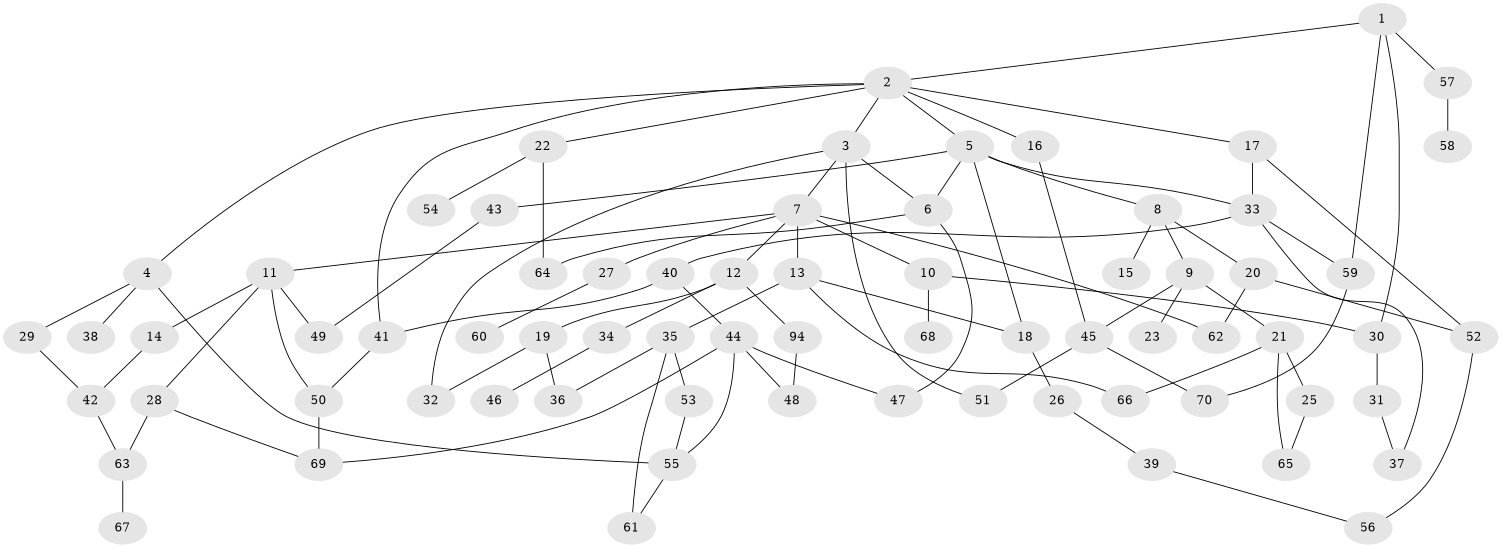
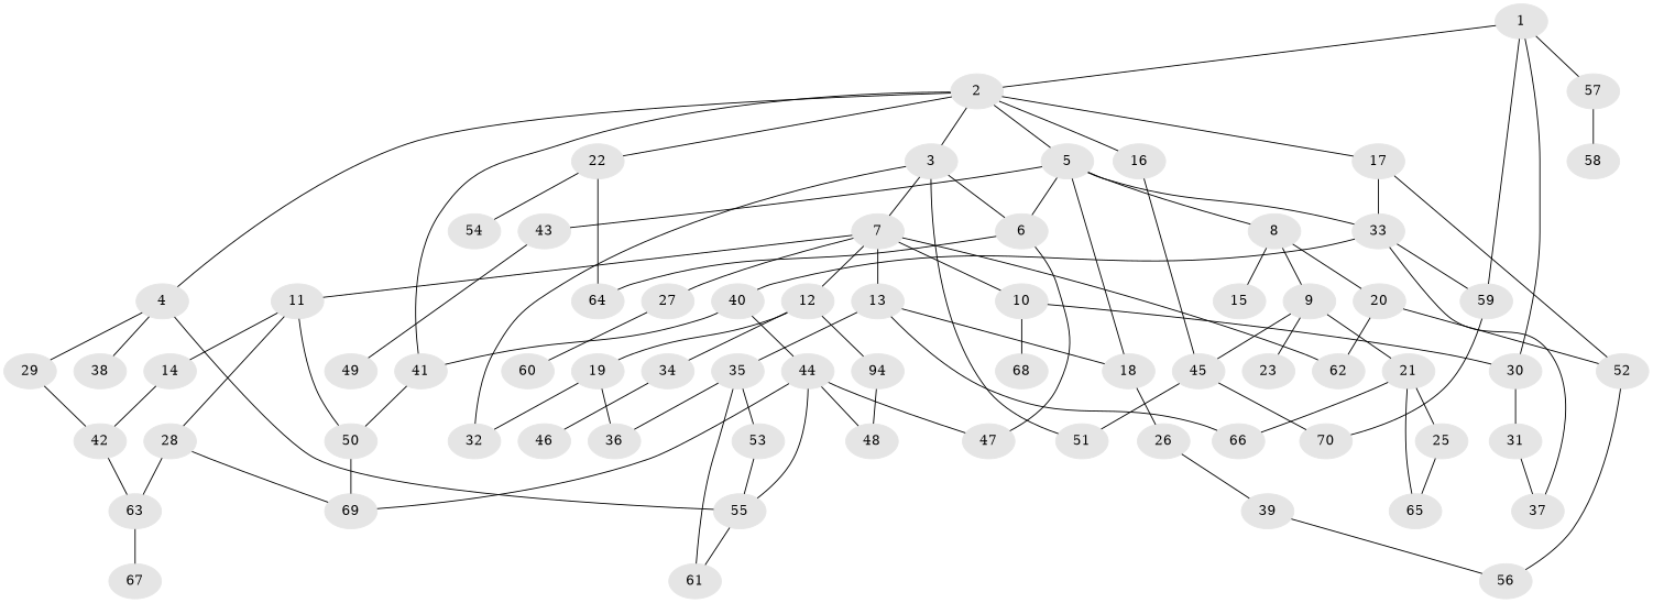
  graph {
    node [color=gray90 style=filled]
    1
    2
    30
    57
    59
    3
    4
    5
    16
    17
    22
    41
    31
    58
    70
    6
    7
    51
    32
    29
    38
    55
    8
    18
    33
    43
    45
    52
    64
    54
    50
    47
    10
    11
    12
    13
    27
    62
    34
    46
    42
    61
    9
    15
    20
    26
    37
    40
    49
    68
    14
    28
    19
    n54 [label=94]
    35
    66
    60
    21
    23
    25
    65
    63
    69
    36
    48
    53
    56
    39
    67
    44
    1 -- 2
    1 -- 30
    1 -- 57
    1 -- 59
    2 -- 3
    2 -- 4
    2 -- 5
    2 -- 16
    2 -- 17
    2 -- 22
    2 -- 41
    30 -- 31
    57 -- 58
    59 -- 70
    3 -- 6
    3 -- 7
    3 -- 51
    3 -- 32
    4 -- 29
    4 -- 38
    4 -- 55
    5 -- 6
    5 -- 8
    5 -- 18
    5 -- 33
    5 -- 43
    16 -- 45
    17 -- 33
    17 -- 52
    22 -- 64
    22 -- 54
    41 -- 50
    31 -- 37
    6 -- 64
    6 -- 47
    7 -- 10
    7 -- 11
    7 -- 12
    7 -- 13
    7 -- 27
    7 -- 62
    29 -- 42
    55 -- 61
    8 -- 9
    8 -- 15
    8 -- 20
    18 -- 26
    33 -- 59
    33 -- 37
    33 -- 40
    43 -- 49
    45 -- 70
    45 -- 51
    52 -- 56
    50 -- 69
    10 -- 30
    10 -- 68
    11 -- 50
-   11 -- 49
    11 -- 14
    11 -- 28
    12 -- 34
    12 -- 19
    12 -- n54
    13 -- 18
    13 -- 35
    13 -- 66
    27 -- 60
    34 -- 46
    42 -- 63
    9 -- 45
    9 -- 21
    9 -- 23
    20 -- 52
    20 -- 62
    26 -- 39
    40 -- 41
    40 -- 44
    14 -- 42
    28 -- 63
    28 -- 69
    19 -- 32
    19 -- 36
    n54 -- 48
    35 -- 61
    35 -- 36
    35 -- 53
    21 -- 66
    21 -- 25
    21 -- 65
    25 -- 65
    63 -- 67
    53 -- 55
    39 -- 56
    44 -- 55
    44 -- 47
    44 -- 69
    44 -- 48
  }
